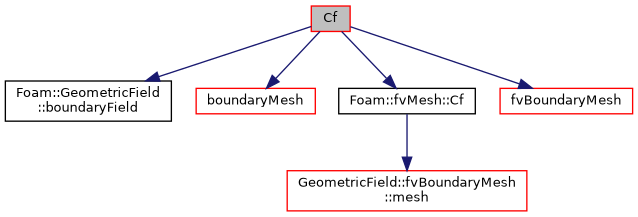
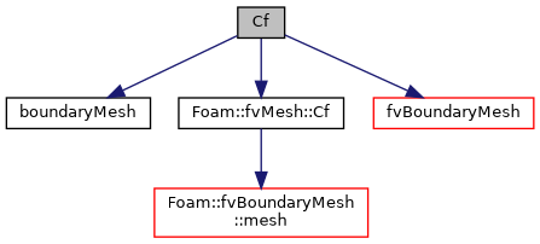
  digraph {
    rankdir=TB
    node [color=black fontname=Helvetica fontsize=10 shape=record]
    edge [color=midnightblue fontname=Helvetica fontsize=10 labelfontname=Helvetica labelfontsize=10 style=solid]
-   n1 [color=red fillcolor=grey75 fontcolor=black height=0.2 label=Cf style=filled width=0.4]
-   n2 [height=0.2 label="Foam::GeometricField\l::boundaryField" width=0.4]
-   n3 [color=red height=0.2 label=boundaryMesh width=0.4]
+   n1 [fillcolor=grey75 fontcolor=black height=0.2 label=Cf style=filled width=0.4]
+   n3 [height=0.2 label=boundaryMesh width=0.4]
    n4 [height=0.2 label="Foam::fvMesh::Cf" width=0.4]
    n5 [color=red height=0.2 label=fvBoundaryMesh width=0.4]
-   n6 [color=red height=0.2 label="GeometricField::fvBoundaryMesh\l::mesh" width=0.4]
-   n1 -> n2
+   n6 [color=red height=0.2 label="Foam::fvBoundaryMesh\l::mesh" width=0.4]
    n1 -> n3
    n1 -> n4
    n1 -> n5
    n4 -> n6
  }
